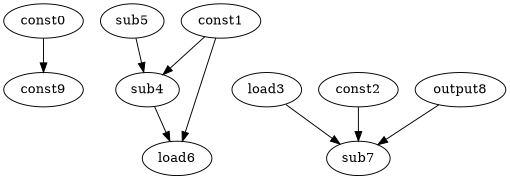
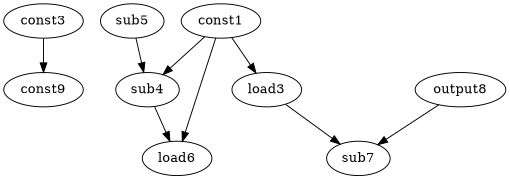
  digraph {
    node [opcode=const]
    edge [operand=0]
    n1 [label=const9 opcode=output]
-   const0
+   const0 [label=const3]
    sub5 [opcode=sub]
    sub4 [opcode=sub]
    load3 [opcode=load]
    const1
    n7 [label=load6 opcode=store]
    sub7 [opcode=sub]
-   const2
    output8 [opcode=output]
    const0 -> n1
    sub5 -> sub4 [operand=1]
    sub4 -> n7 [operand=1]
    load3 -> sub7 [operand=1]
    const1 -> sub4
+   const1 -> load3
    const1 -> n7
-   const2 -> sub7
    output8 -> sub7
  }
